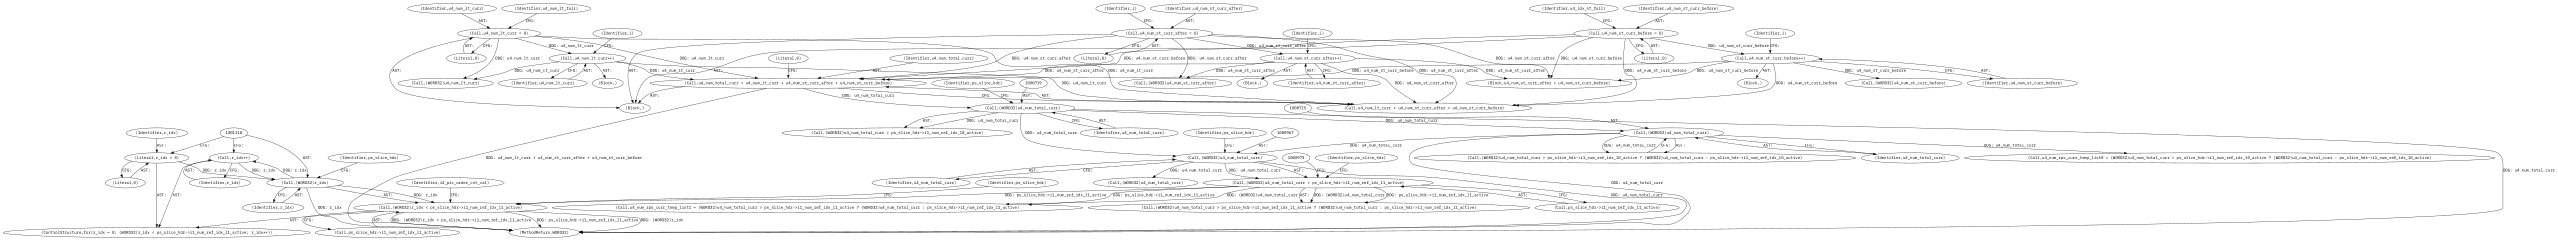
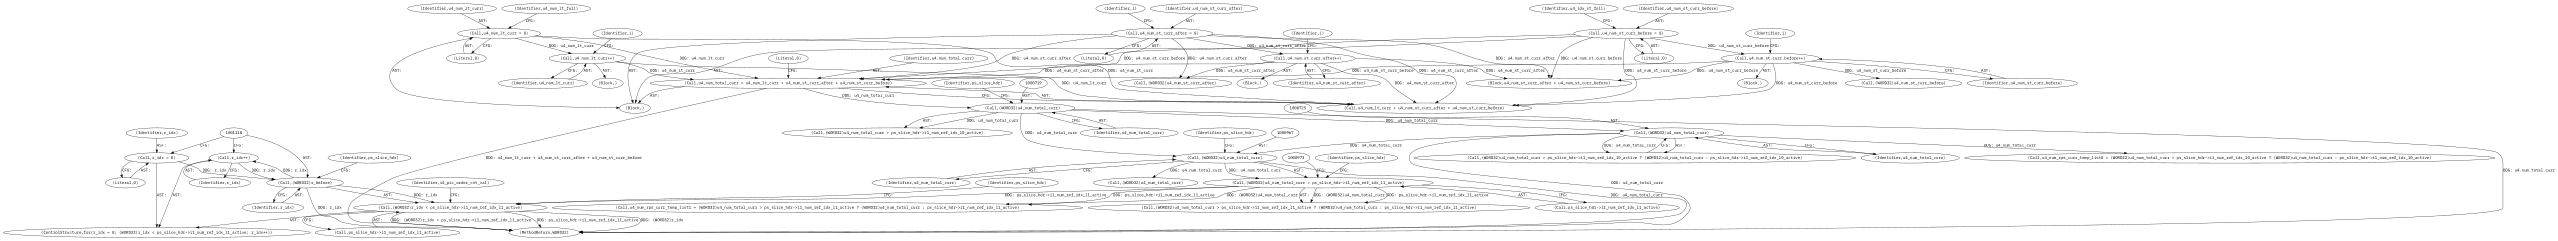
  digraph {
    fontname="IBM Plex Mono"
    node [fontname="IBM Plex Mono"]
    edge [fontname="IBM Plex Mono"]
    n1 [label="(Call,(WORD32)r_idx < ps_slice_hdr->i1_num_ref_idx_l1_active)"]
    n2 [label="(Call,ps_slice_hdr->i1_num_ref_idx_l1_active)"]
    n3 [label="(ControlStructure,for(r_idx = 0; (WORD32)r_idx < ps_slice_hdr->i1_num_ref_idx_l1_active; r_idx++))"]
    n4 [label="(MethodReturn,WORD32)"]
-   n5 [label="(Call,(WORD32)r_idx)"]
+   n5 [label="(Call,(WORD32)r_before)"]
    n6 [label="(Call,r_idx++)"]
    n7 [label="(Identifier,r_idx)"]
    n8 [label="(Identifier,r_idx)"]
-   n9 [label="(Literal,r_idx = 0)"]
+   n9 [label="(Call,r_idx = 0)"]
    n10 [label="(Literal,0)"]
    n11 [label="(Call,(WORD32)u4_num_total_curr > ps_slice_hdr->i1_num_ref_idx_l1_active)"]
    n12 [label="(Call,ps_slice_hdr->i1_num_ref_idx_l1_active)"]
    n13 [label="(Call,u4_num_rps_curr_temp_list1 = (WORD32)u4_num_total_curr > ps_slice_hdr->i1_num_ref_idx_l1_active ? (WORD32)u4_num_total_curr : ps_slice_hdr->i1_num_ref_idx_l1_active)"]
    n14 [label="(Call,(WORD32)u4_num_total_curr > ps_slice_hdr->i1_num_ref_idx_l1_active ? (WORD32)u4_num_total_curr : ps_slice_hdr->i1_num_ref_idx_l1_active)"]
    n15 [label="(Call,(WORD32)u4_num_total_curr)"]
    n16 [label="(Identifier,u4_num_total_curr)"]
    n17 [label="(Call,(WORD32)u4_num_total_curr)"]
    n18 [label="(Call,(WORD32)u4_num_total_curr)"]
    n19 [label="(Call,(WORD32)u4_num_total_curr)"]
    n20 [label="(Call,(WORD32)u4_num_total_curr > ps_slice_hdr->i1_num_ref_idx_l0_active)"]
    n21 [label="(Identifier,u4_num_total_curr)"]
    n22 [label="(Call,u4_num_rps_curr_temp_list0 = (WORD32)u4_num_total_curr > ps_slice_hdr->i1_num_ref_idx_l0_active ? (WORD32)u4_num_total_curr : ps_slice_hdr->i1_num_ref_idx_l0_active)"]
    n23 [label="(Call,(WORD32)u4_num_total_curr > ps_slice_hdr->i1_num_ref_idx_l0_active ? (WORD32)u4_num_total_curr : ps_slice_hdr->i1_num_ref_idx_l0_active)"]
    n24 [label="(Identifier,u4_num_total_curr)"]
    n25 [label="(Call,u4_num_total_curr = u4_num_lt_curr + u4_num_st_curr_after + u4_num_st_curr_before)"]
    n26 [label="(Call,u4_num_lt_curr + u4_num_st_curr_after + u4_num_st_curr_before)"]
    n27 [label="(Block,)"]
    n28 [label="(Call,u4_num_lt_curr++)"]
    n29 [label="(Identifier,u4_num_lt_curr)"]
    n30 [label="(Block,)"]
-   n31 [label="(Call,(WORD32)u4_num_lt_curr)"]
    n32 [label="(Call,u4_num_lt_curr = 0)"]
    n33 [label="(Literal,0)"]
    n34 [label="(Call,u4_num_st_curr_after = 0)"]
    n35 [label="(Call,u4_num_st_curr_after++)"]
    n36 [label="(Block,u4_num_st_curr_after + u4_num_st_curr_before)"]
    n37 [label="(Call,(WORD32)u4_num_st_curr_after)"]
    n38 [label="(Literal,0)"]
    n39 [label="(Identifier,u4_num_st_curr_after)"]
    n40 [label="(Block,)"]
    n41 [label="(Call,u4_num_st_curr_before++)"]
    n42 [label="(Identifier,u4_num_st_curr_before)"]
    n43 [label="(Block,)"]
    n44 [label="(Call,(WORD32)u4_num_st_curr_before)"]
    n45 [label="(Call,u4_num_st_curr_before = 0)"]
    n46 [label="(Literal,0)"]
    n47 [label="(Identifier,u4_num_total_curr)"]
    n48 [label="(Identifier,u4_idx_st_foll)"]
    n49 [label="(Identifier,ps_slice_hdr)"]
    n50 [label="(Identifier,i)"]
    n51 [label="(Identifier,i4_pic_order_cnt_val)"]
    n52 [label="(Identifier,u4_num_st_curr_after)"]
    n53 [label="(Identifier,i)"]
    n54 [label="(Identifier,u4_num_lt_curr)"]
    n55 [label="(Identifier,ps_slice_hdr)"]
    n56 [label="(Identifier,ps_slice_hdr)"]
    n57 [label="(Identifier,i)"]
    n58 [label="(Identifier,u4_num_lt_foll)"]
    n59 [label="(Identifier,r_idx)"]
    n60 [label="(Literal,0)"]
    n61 [label="(Identifier,u4_num_st_curr_before)"]
    n62 [label="(Identifier,ps_slice_hdr)"]
    n63 [label="(Identifier,i)"]
    n64 [label="(Identifier,ps_slice_hdr)"]
    1001118
    1000973
    1000967
    1000719
    1000725
    n1 -> n2 [label="CFG: "]
    n1 -> n3 [label="AST: "]
    n1 -> n4 [label="DDG: (WORD32)r_idx < ps_slice_hdr->i1_num_ref_idx_l1_active"]
    n1 -> n4 [label="DDG: ps_slice_hdr->i1_num_ref_idx_l1_active"]
    n1 -> n4 [label="DDG: (WORD32)r_idx"]
    n2 -> n1 [label="AST: "]
    n5 -> n1 [label="AST: "]
    n5 -> n1 [label="DDG: r_idx"]
    n5 -> n4 [label="DDG: r_idx"]
    n5 -> n6 [label="DDG: r_idx"]
    n5 -> n7 [label="CFG: "]
    n6 -> n3 [label="AST: "]
    n6 -> n5 [label="DDG: r_idx"]
    n6 -> n8 [label="CFG: "]
    n7 -> n5 [label="AST: "]
    n8 -> n6 [label="AST: "]
    n9 -> n3 [label="AST: "]
    n9 -> n5 [label="DDG: r_idx"]
    n9 -> n10 [label="CFG: "]
    n10 -> n9 [label="AST: "]
    n11 -> n1 [label="DDG: ps_slice_hdr->i1_num_ref_idx_l1_active"]
    n11 -> n12 [label="CFG: "]
    n11 -> n13 [label="DDG: (WORD32)u4_num_total_curr"]
    n11 -> n13 [label="DDG: ps_slice_hdr->i1_num_ref_idx_l1_active"]
    n11 -> n14 [label="AST: "]
    n11 -> n14 [label="DDG: (WORD32)u4_num_total_curr"]
    n11 -> n14 [label="DDG: ps_slice_hdr->i1_num_ref_idx_l1_active"]
    n12 -> n11 [label="AST: "]
    n15 -> n4 [label="DDG: u4_num_total_curr"]
    n15 -> n11 [label="AST: "]
    n15 -> n11 [label="DDG: u4_num_total_curr"]
    n15 -> n16 [label="CFG: "]
    n15 -> n17 [label="DDG: u4_num_total_curr"]
    n16 -> n15 [label="AST: "]
    n18 -> n4 [label="DDG: u4_num_total_curr"]
    n18 -> n15 [label="DDG: u4_num_total_curr"]
    n18 -> n19 [label="DDG: u4_num_total_curr"]
    n18 -> n20 [label="AST: "]
    n18 -> n20 [label="DDG: u4_num_total_curr"]
    n18 -> n21 [label="CFG: "]
    n19 -> n4 [label="DDG: u4_num_total_curr"]
    n19 -> n15 [label="DDG: u4_num_total_curr"]
    n19 -> n22 [label="DDG: u4_num_total_curr"]
    n19 -> n23 [label="AST: "]
    n19 -> n23 [label="DDG: u4_num_total_curr"]
    n19 -> n24 [label="CFG: "]
    n21 -> n18 [label="AST: "]
    n23 -> n19 [label="CFG: "]
    n24 -> n19 [label="AST: "]
    n25 -> n4 [label="DDG: u4_num_lt_curr + u4_num_st_curr_after + u4_num_st_curr_before"]
    n25 -> n18 [label="DDG: u4_num_total_curr"]
    n25 -> n26 [label="CFG: "]
    n25 -> n27 [label="AST: "]
    n26 -> n25 [label="AST: "]
    n28 -> n25 [label="DDG: u4_num_lt_curr"]
    n28 -> n26 [label="DDG: u4_num_lt_curr"]
    n28 -> n29 [label="CFG: "]
    n28 -> n30 [label="AST: "]
-   n28 -> n31 [label="DDG: u4_num_lt_curr"]
    n29 -> n28 [label="AST: "]
    n32 -> n25 [label="DDG: u4_num_lt_curr"]
    n32 -> n26 [label="DDG: u4_num_lt_curr"]
    n32 -> n27 [label="AST: "]
    n32 -> n28 [label="DDG: u4_num_lt_curr"]
-   n32 -> n31 [label="DDG: u4_num_lt_curr"]
    n32 -> n33 [label="CFG: "]
    n33 -> n32 [label="AST: "]
    n34 -> n25 [label="DDG: u4_num_st_curr_after"]
    n34 -> n26 [label="DDG: u4_num_st_curr_after"]
    n34 -> n27 [label="AST: "]
    n34 -> n35 [label="DDG: u4_num_st_curr_after"]
    n34 -> n36 [label="DDG: u4_num_st_curr_after"]
    n34 -> n37 [label="DDG: u4_num_st_curr_after"]
    n34 -> n38 [label="CFG: "]
    n35 -> n25 [label="DDG: u4_num_st_curr_after"]
    n35 -> n26 [label="DDG: u4_num_st_curr_after"]
    n35 -> n36 [label="DDG: u4_num_st_curr_after"]
    n35 -> n37 [label="DDG: u4_num_st_curr_after"]
    n35 -> n39 [label="CFG: "]
    n35 -> n40 [label="AST: "]
    n38 -> n34 [label="AST: "]
    n39 -> n35 [label="AST: "]
    n41 -> n25 [label="DDG: u4_num_st_curr_before"]
    n41 -> n26 [label="DDG: u4_num_st_curr_before"]
    n41 -> n36 [label="DDG: u4_num_st_curr_before"]
    n41 -> n42 [label="CFG: "]
    n41 -> n43 [label="AST: "]
    n41 -> n44 [label="DDG: u4_num_st_curr_before"]
    n42 -> n41 [label="AST: "]
    n45 -> n25 [label="DDG: u4_num_st_curr_before"]
    n45 -> n26 [label="DDG: u4_num_st_curr_before"]
    n45 -> n27 [label="AST: "]
    n45 -> n36 [label="DDG: u4_num_st_curr_before"]
    n45 -> n41 [label="DDG: u4_num_st_curr_before"]
    n45 -> n46 [label="CFG: "]
    n46 -> n45 [label="AST: "]
    n47 -> n25 [label="AST: "]
    n48 -> n45 [label="CFG: "]
    n49 -> n15 [label="CFG: "]
    n50 -> n34 [label="CFG: "]
    n51 -> n1 [label="CFG: "]
    n52 -> n34 [label="AST: "]
    n53 -> n35 [label="CFG: "]
    n54 -> n32 [label="AST: "]
    n55 -> n5 [label="CFG: "]
    n56 -> n11 [label="CFG: "]
    n57 -> n28 [label="CFG: "]
    n58 -> n32 [label="CFG: "]
    n59 -> n9 [label="AST: "]
    n60 -> n25 [label="CFG: "]
    n61 -> n45 [label="AST: "]
    n62 -> n18 [label="CFG: "]
    n63 -> n41 [label="CFG: "]
    n64 -> n1 [label="CFG: "]
    1001118 -> n5 [label="AST: "]
    1001118 -> n6 [label="CFG: "]
    1001118 -> n9 [label="CFG: "]
    1000973 -> n11 [label="CFG: "]
    1000967 -> n15 [label="AST: "]
    1000719 -> n18 [label="AST: "]
    1000725 -> n19 [label="AST: "]
  }
